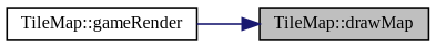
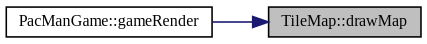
  digraph {
    rankdir=RL
    fontname="Liberation Serif"
    node [color=black fontname="Liberation Serif" fontsize=10 shape=record]
    n1 [fillcolor=grey75 fontcolor=black height=0.2 label="TileMap::drawMap" style=filled width=0.4]
-   n2 [height=0.2 label="TileMap::gameRender" width=0.4]
+   n2 [height=0.2 label="PacManGame::gameRender" width=0.4]
    n1 -> n2 [color=midnightblue dir=back fontname="Liberation Serif" fontsize=10 labelfontname=Helvetica labelfontsize=10 style=solid]
  }
